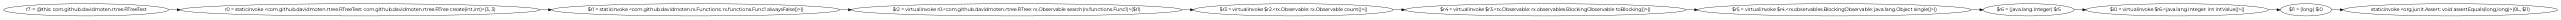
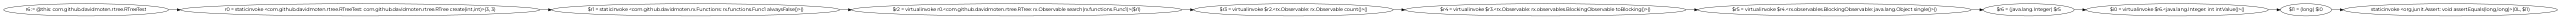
  digraph {
    fontname=Montserrat
    rankdir=LR
    node [fontname=Montserrat]
    edge [fontname=Montserrat]
-   "r7 := @this: com.github.davidmoten.rtree.RTreeTest"
+   "r7 := @this: com.github.davidmoten.rtree.RTreeTest" [label="r6 := @this: com.github.davidmoten.rtree.RTreeTest"]
    "r0 = staticinvoke <com.github.davidmoten.rtree.RTreeTest: com.github.davidmoten.rtree.RTree create(int,int)>(3, 3)"
    "$r1 = staticinvoke <com.github.davidmoten.rx.Functions: rx.functions.Func1 alwaysFalse()>()"
    "$r2 = virtualinvoke r0.<com.github.davidmoten.rtree.RTree: rx.Observable search(rx.functions.Func1)>($r1)"
    "$r3 = virtualinvoke $r2.<rx.Observable: rx.Observable count()>()"
    "$r4 = virtualinvoke $r3.<rx.Observable: rx.observables.BlockingObservable toBlocking()>()"
    "$r5 = virtualinvoke $r4.<rx.observables.BlockingObservable: java.lang.Object single()>()"
    "$r6 = (java.lang.Integer) $r5"
    "$i0 = virtualinvoke $r6.<java.lang.Integer: int intValue()>()"
    "$l1 = (long) $i0"
    "staticinvoke <org.junit.Assert: void assertEquals(long,long)>(0L, $l1)"
    "r7 := @this: com.github.davidmoten.rtree.RTreeTest" -> "r0 = staticinvoke <com.github.davidmoten.rtree.RTreeTest: com.github.davidmoten.rtree.RTree create(int,int)>(3, 3)"
    "r0 = staticinvoke <com.github.davidmoten.rtree.RTreeTest: com.github.davidmoten.rtree.RTree create(int,int)>(3, 3)" -> "$r1 = staticinvoke <com.github.davidmoten.rx.Functions: rx.functions.Func1 alwaysFalse()>()"
    "$r1 = staticinvoke <com.github.davidmoten.rx.Functions: rx.functions.Func1 alwaysFalse()>()" -> "$r2 = virtualinvoke r0.<com.github.davidmoten.rtree.RTree: rx.Observable search(rx.functions.Func1)>($r1)"
    "$r2 = virtualinvoke r0.<com.github.davidmoten.rtree.RTree: rx.Observable search(rx.functions.Func1)>($r1)" -> "$r3 = virtualinvoke $r2.<rx.Observable: rx.Observable count()>()"
    "$r3 = virtualinvoke $r2.<rx.Observable: rx.Observable count()>()" -> "$r4 = virtualinvoke $r3.<rx.Observable: rx.observables.BlockingObservable toBlocking()>()"
    "$r4 = virtualinvoke $r3.<rx.Observable: rx.observables.BlockingObservable toBlocking()>()" -> "$r5 = virtualinvoke $r4.<rx.observables.BlockingObservable: java.lang.Object single()>()"
    "$r5 = virtualinvoke $r4.<rx.observables.BlockingObservable: java.lang.Object single()>()" -> "$r6 = (java.lang.Integer) $r5"
    "$r6 = (java.lang.Integer) $r5" -> "$i0 = virtualinvoke $r6.<java.lang.Integer: int intValue()>()"
    "$i0 = virtualinvoke $r6.<java.lang.Integer: int intValue()>()" -> "$l1 = (long) $i0"
    "$l1 = (long) $i0" -> "staticinvoke <org.junit.Assert: void assertEquals(long,long)>(0L, $l1)"
  }
